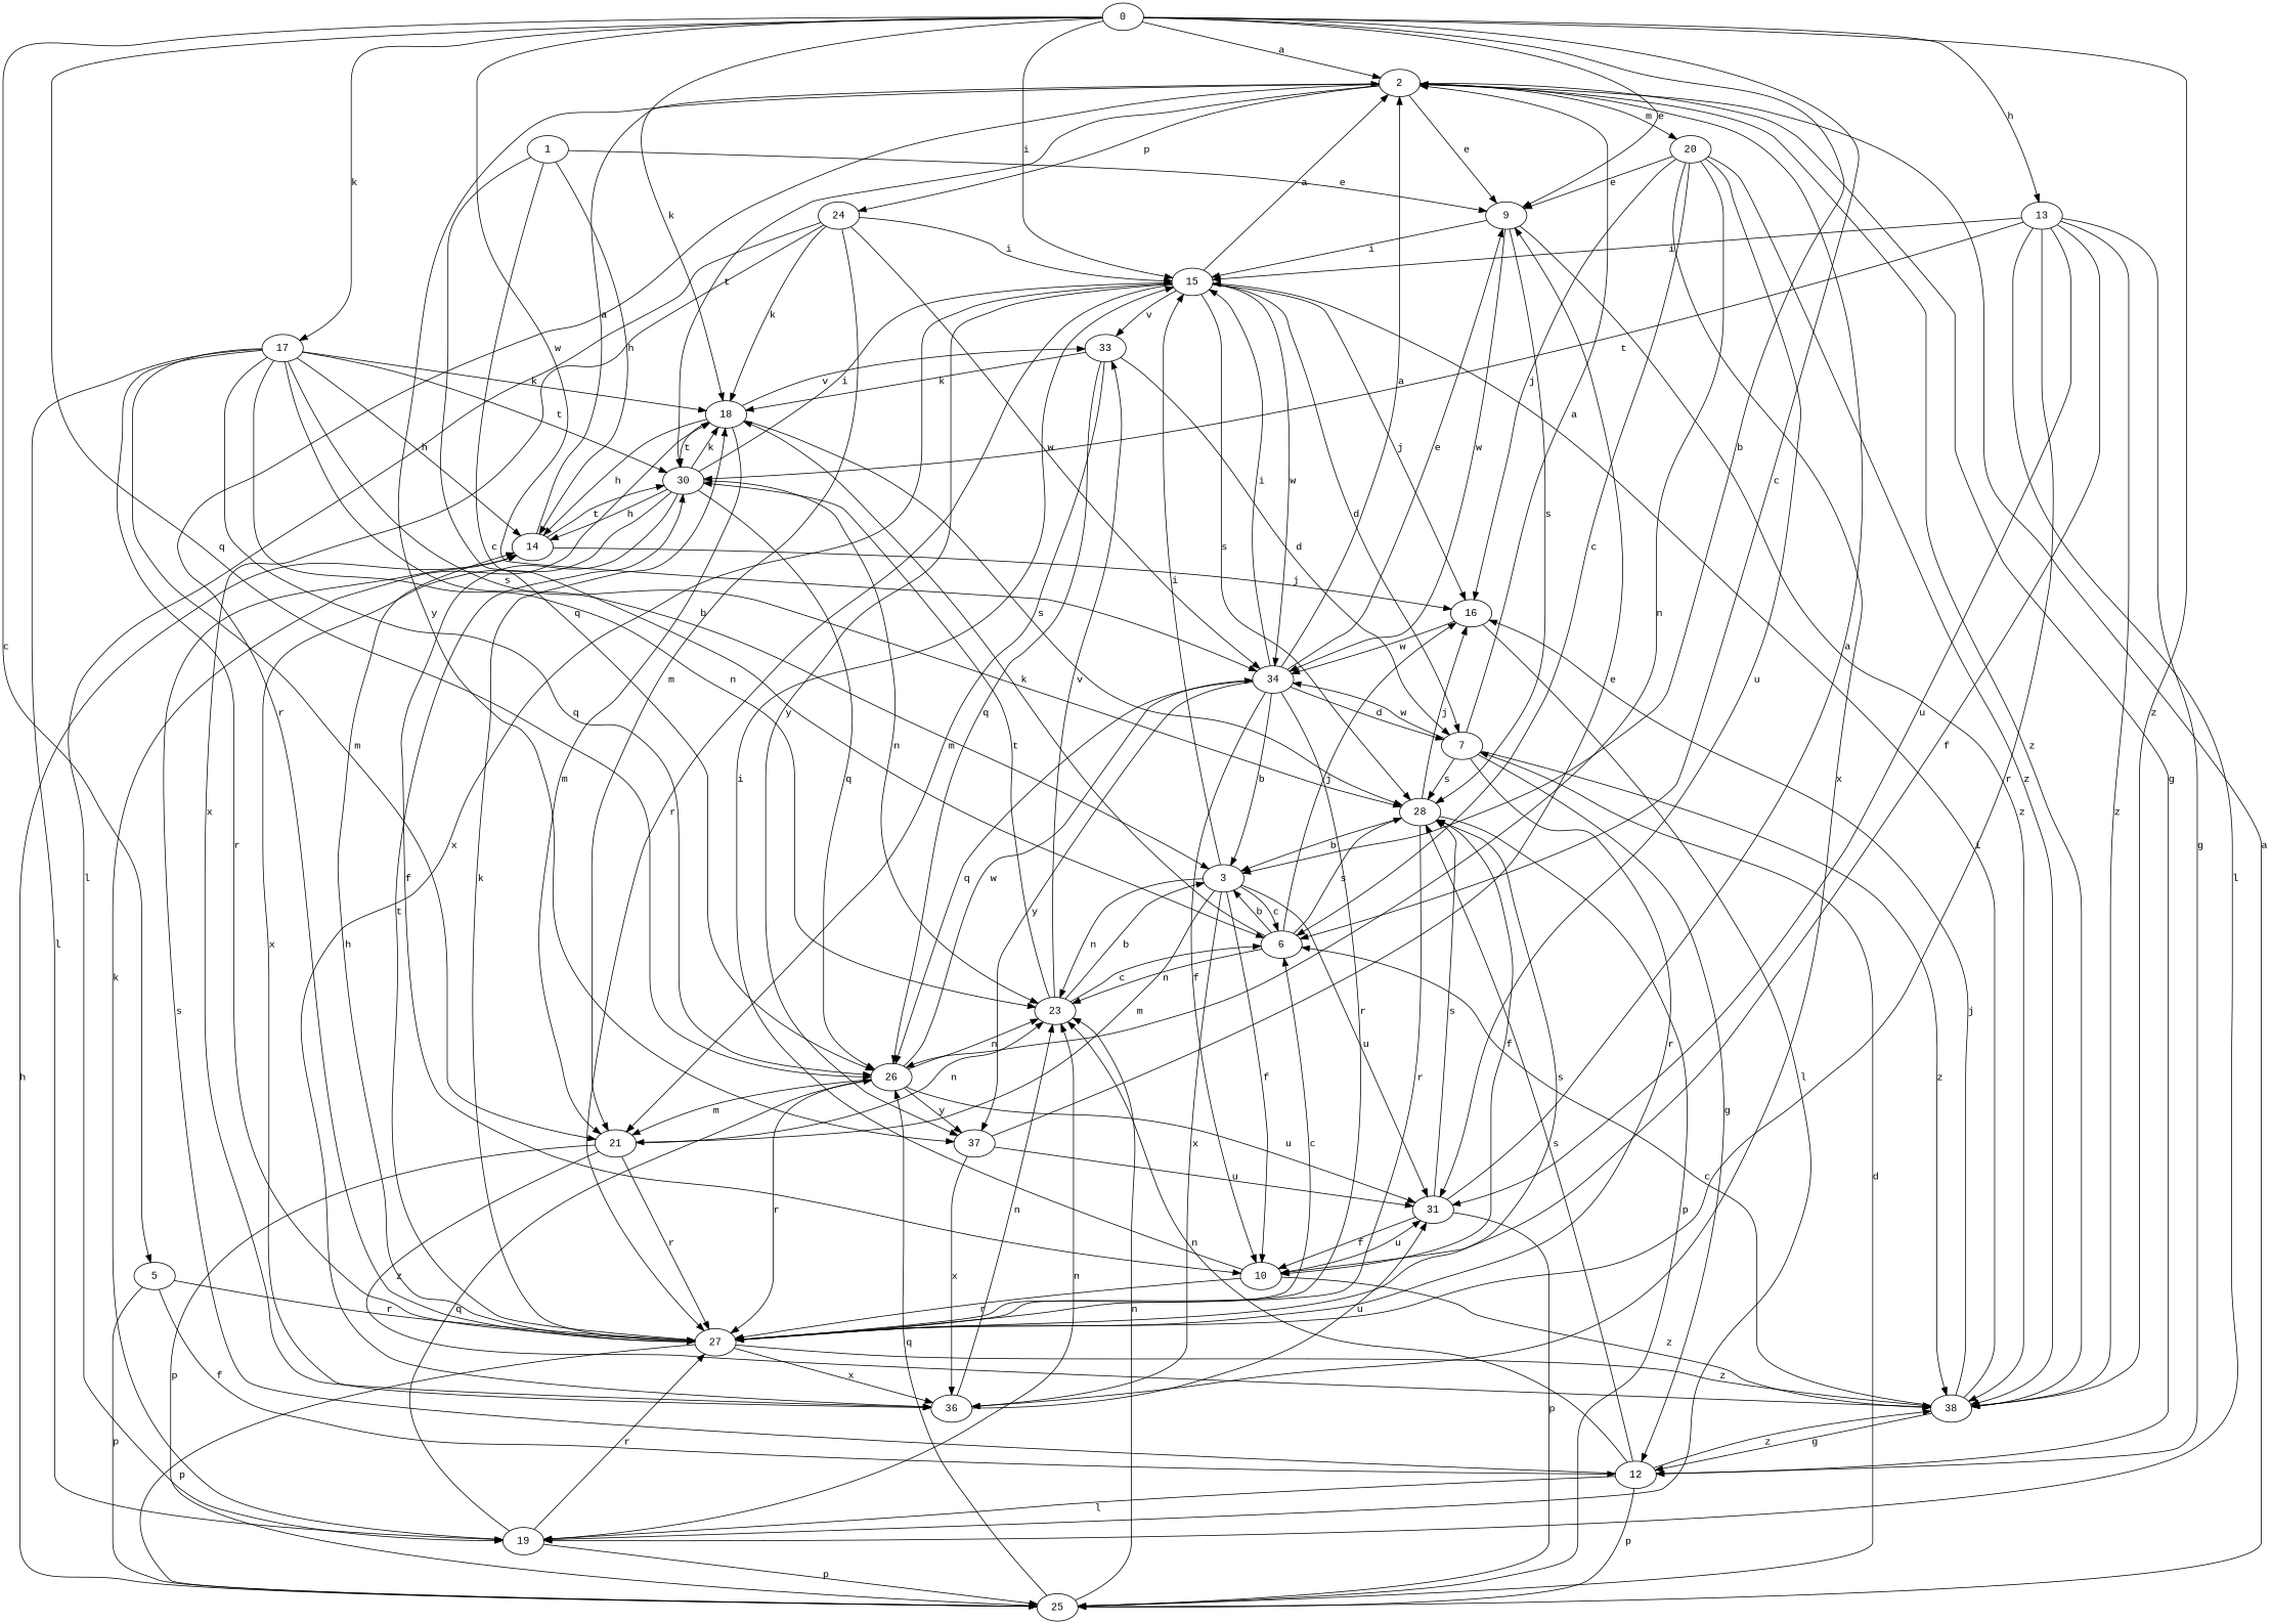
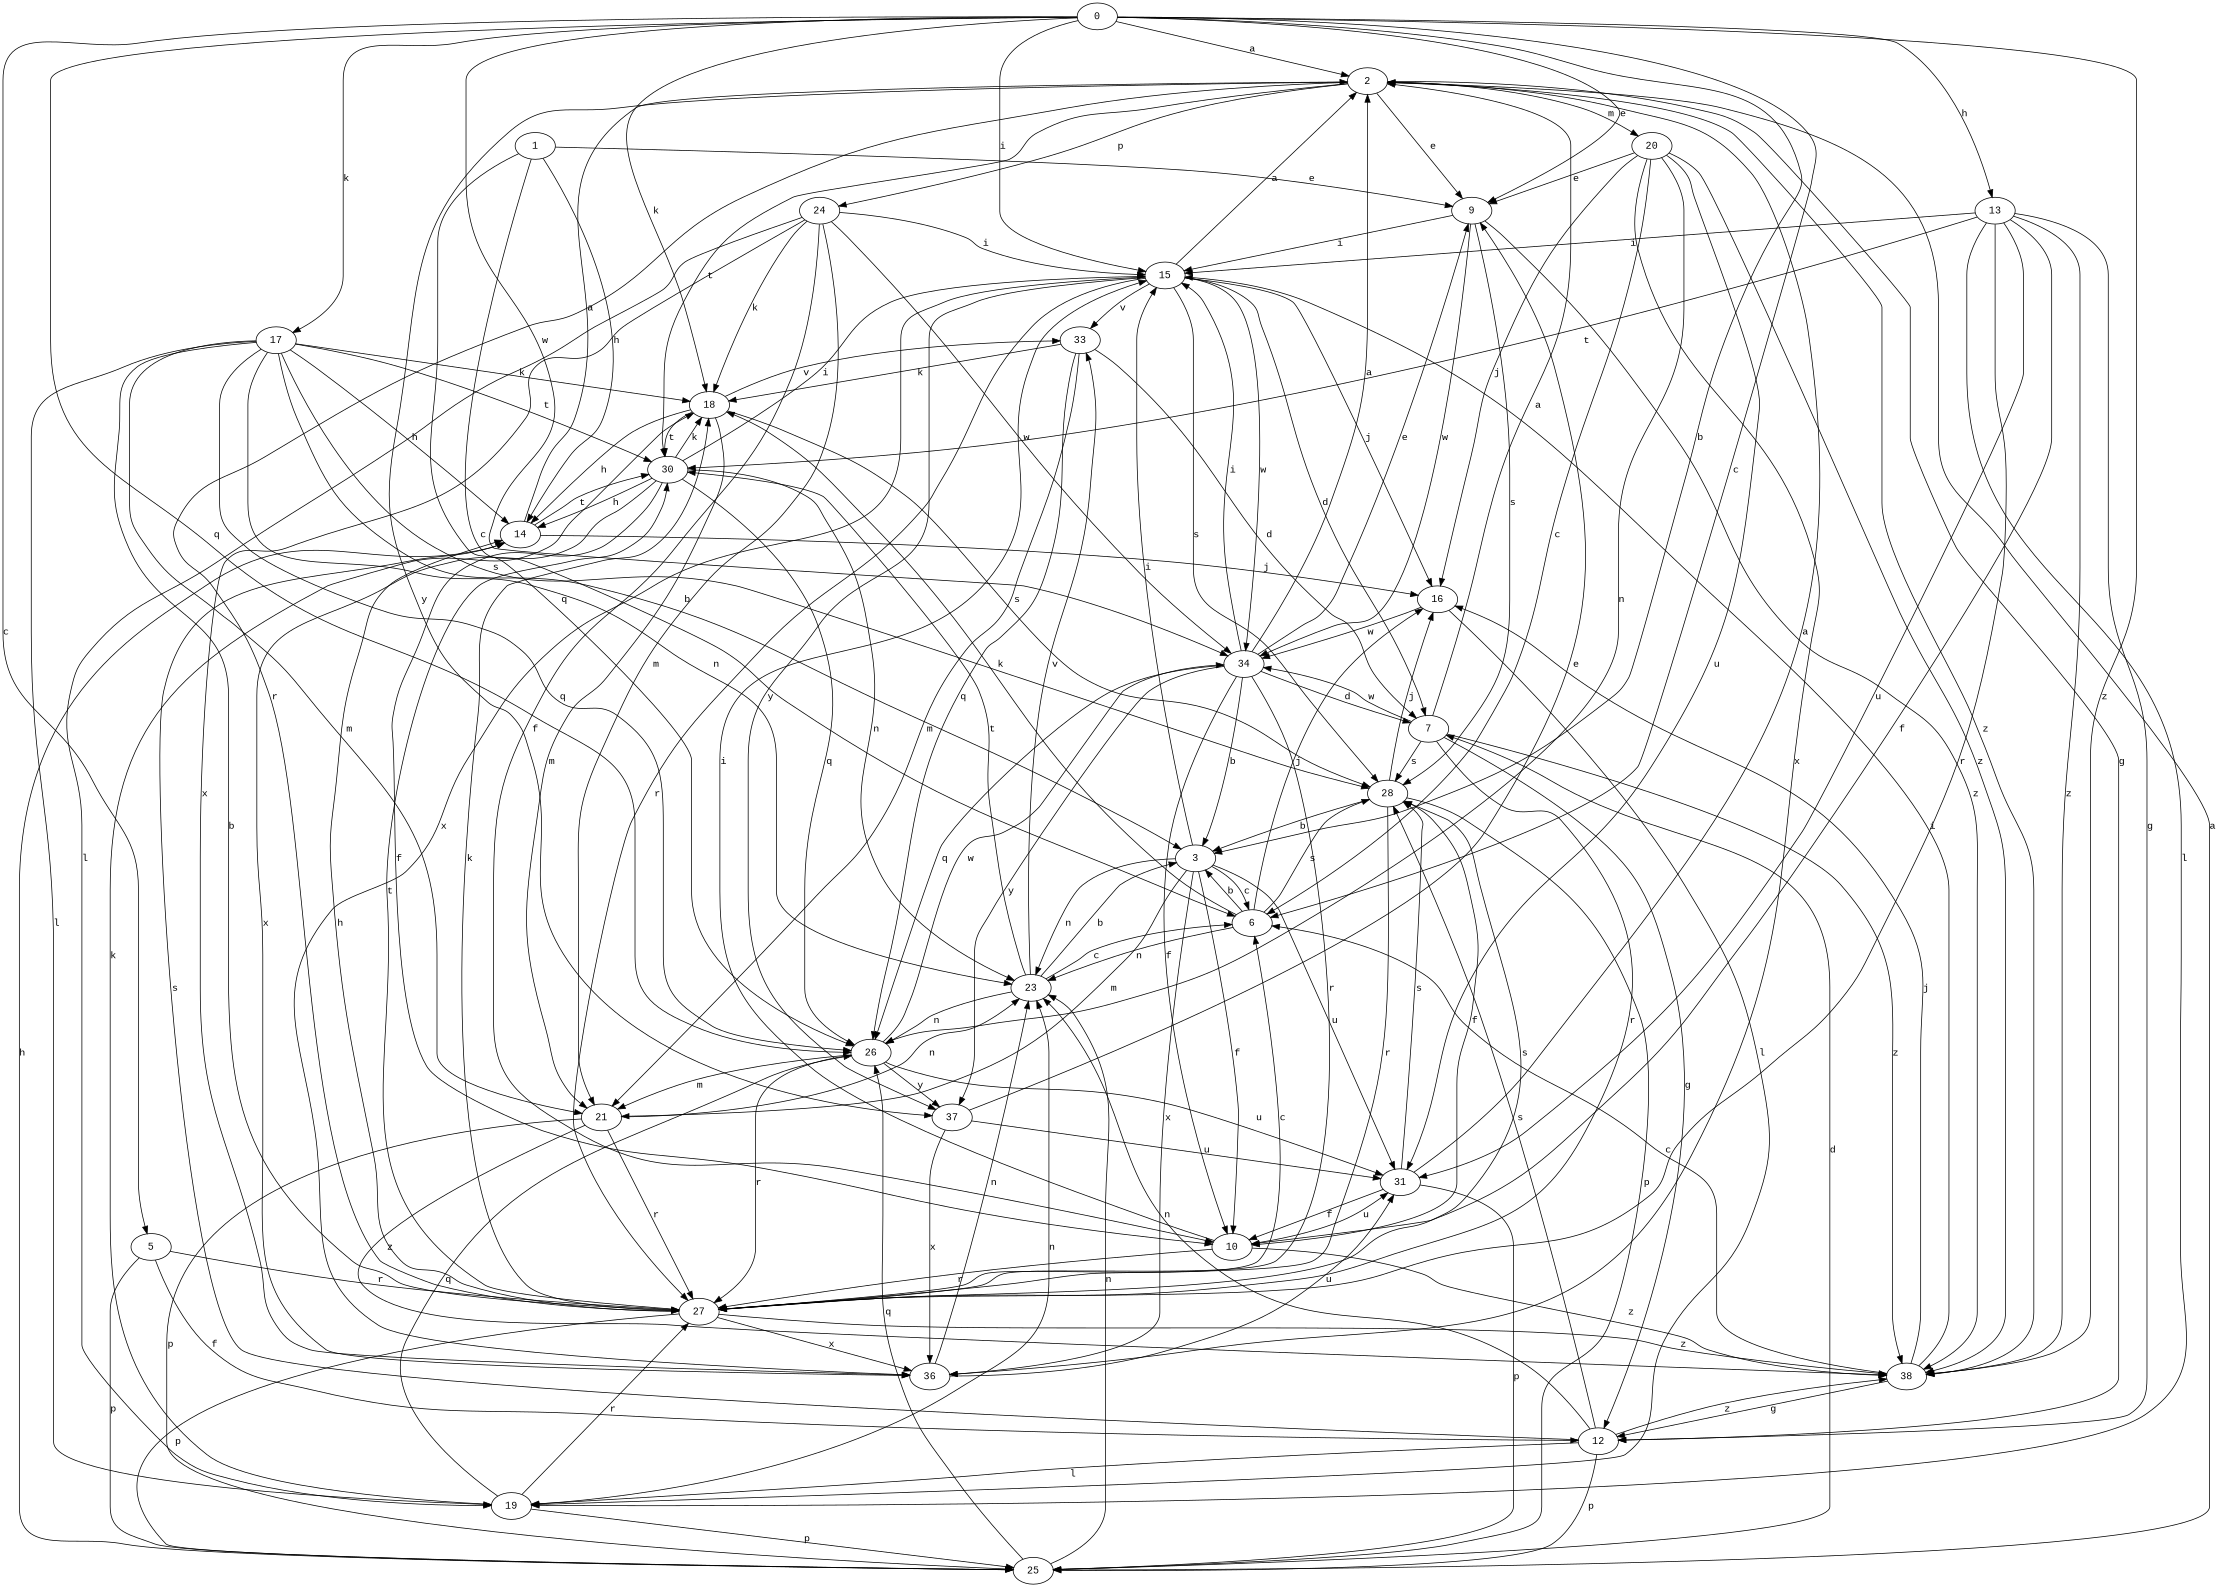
  strict digraph {
    fontname="Liberation Mono"
    node [fontname="Liberation Mono"]
    edge [fontname="Liberation Mono"]
    0
    2
    3
    5
    6
    9
    13
    15
    17
    18
    26
    34
    38
    12
    20
    24
    27
    30
    37
    10
    21
    23
    31
    36
    25
    16
    28
    19
    7
    33
    14
    1
    0 -> 2 [label=a]
    0 -> 3 [label=b]
    0 -> 5 [label=c]
    0 -> 6 [label=c]
    0 -> 9 [label=e]
    0 -> 13 [label=h]
    0 -> 15 [label=i]
    0 -> 17 [label=k]
    0 -> 18 [label=k]
    0 -> 26 [label=q]
    0 -> 34 [label=w]
    0 -> 38 [label=z]
    2 -> 9 [label=e]
    2 -> 38 [label=z]
    2 -> 12 [label=g]
    2 -> 20 [label=m]
    2 -> 24 [label=p]
    2 -> 27 [label=r]
    2 -> 30 [label=t]
    2 -> 37 [label=y]
    3 -> 6 [label=c]
    3 -> 15 [label=i]
    3 -> 10 [label=f]
    3 -> 21 [label=m]
    3 -> 23 [label=n]
    3 -> 31 [label=u]
    3 -> 36 [label=x]
    5 -> 12 [label=f]
    5 -> 27 [label=r]
    5 -> 25 [label=p]
    6 -> 3 [label=b]
    6 -> 18 [label=k]
    6 -> 23 [label=n]
    6 -> 16 [label=j]
    6 -> 28 [label=s]
    9 -> 15 [label=i]
    9 -> 34 [label=w]
    9 -> 38 [label=z]
    9 -> 28 [label=s]
    13 -> 15 [label=i]
    13 -> 38 [label=z]
    13 -> 12 [label=g]
    13 -> 27 [label=r]
    13 -> 30 [label=t]
    13 -> 10 [label=f]
    13 -> 31 [label=u]
    13 -> 19 [label=l]
    15 -> 2 [label=a]
    15 -> 34 [label=w]
    15 -> 27 [label=r]
    15 -> 37 [label=y]
    15 -> 36 [label=x]
    15 -> 16 [label=j]
    15 -> 28 [label=s]
    15 -> 7 [label=d]
    15 -> 33 [label=v]
    17 -> 3 [label=b]
    17 -> 18 [label=k]
    17 -> 26 [label=q]
-   17 -> 27 [label=r]
+   17 -> 27 [label=b]
    17 -> 30 [label=t]
    17 -> 21 [label=m]
    17 -> 23 [label=n]
    17 -> 28 [label=s]
    17 -> 19 [label=l]
    17 -> 14 [label=h]
    18 -> 30 [label=t]
    18 -> 21 [label=m]
    18 -> 28 [label=s]
    18 -> 33 [label=v]
    18 -> 14 [label=h]
    26 -> 34 [label=w]
    26 -> 27 [label=r]
    26 -> 37 [label=y]
    26 -> 21 [label=m]
-   26 -> 23 [label=n]
+   23 -> 26 [label=n]
    26 -> 31 [label=u]
    34 -> 2 [label=a]
    34 -> 3 [label=b]
    34 -> 9 [label=e]
    34 -> 15 [label=i]
    34 -> 26 [label=q]
    34 -> 27 [label=r]
    34 -> 37 [label=y]
    34 -> 10 [label=f]
    34 -> 7 [label=d]
    38 -> 6 [label=c]
    38 -> 15 [label=i]
    38 -> 12 [label=g]
    38 -> 16 [label=j]
    12 -> 38 [label=z]
    12 -> 23 [label=n]
    12 -> 25 [label=p]
    12 -> 28 [label=s]
    12 -> 19 [label=l]
    12 -> 14 [label=s]
    20 -> 6 [label=c]
    20 -> 9 [label=e]
    20 -> 26 [label=n]
    20 -> 38 [label=z]
    20 -> 31 [label=u]
    20 -> 36 [label=x]
    20 -> 16 [label=j]
    24 -> 15 [label=i]
    24 -> 18 [label=k]
    24 -> 34 [label=w]
+   24 -> 10 [label=f]
    24 -> 21 [label=m]
    24 -> 36 [label=x]
    24 -> 19 [label=l]
    27 -> 6 [label=c]
    27 -> 18 [label=k]
    27 -> 38 [label=z]
    27 -> 30 [label=t]
    27 -> 36 [label=x]
    27 -> 25 [label=p]
    27 -> 28 [label=s]
    27 -> 14 [label=h]
    30 -> 15 [label=i]
    30 -> 18 [label=k]
    30 -> 26 [label=q]
    30 -> 10 [label=f]
    30 -> 23 [label=n]
    30 -> 36 [label=x]
    30 -> 14 [label=h]
    37 -> 9 [label=e]
    37 -> 31 [label=u]
    37 -> 36 [label=x]
    10 -> 15 [label=i]
    10 -> 38 [label=z]
    10 -> 27 [label=r]
    10 -> 31 [label=u]
    21 -> 38 [label=z]
    21 -> 27 [label=r]
    21 -> 23 [label=n]
    21 -> 25 [label=p]
    23 -> 3 [label=b]
    23 -> 6 [label=c]
    23 -> 30 [label=t]
    23 -> 33 [label=v]
    31 -> 2 [label=a]
    31 -> 10 [label=f]
    31 -> 25 [label=p]
    31 -> 28 [label=s]
    36 -> 23 [label=n]
    36 -> 31 [label=u]
    25 -> 2 [label=a]
    25 -> 26 [label=q]
    25 -> 23 [label=n]
    25 -> 7 [label=d]
    25 -> 14 [label=h]
    16 -> 34 [label=w]
    16 -> 19 [label=l]
    28 -> 3 [label=b]
    28 -> 27 [label=r]
    28 -> 10 [label=f]
    28 -> 25 [label=p]
    28 -> 16 [label=j]
    19 -> 18 [label=k]
    19 -> 26 [label=q]
    19 -> 27 [label=r]
    19 -> 23 [label=n]
    19 -> 25 [label=p]
    7 -> 2 [label=a]
    7 -> 34 [label=w]
    7 -> 38 [label=z]
    7 -> 12 [label=g]
    7 -> 27 [label=r]
    7 -> 28 [label=s]
    33 -> 18 [label=k]
    33 -> 26 [label=q]
    33 -> 21 [label=m]
    33 -> 7 [label=d]
    14 -> 2 [label=a]
    14 -> 30 [label=t]
    14 -> 16 [label=j]
    1 -> 6 [label=c]
    1 -> 9 [label=e]
    1 -> 26 [label=q]
    1 -> 14 [label=h]
  }
